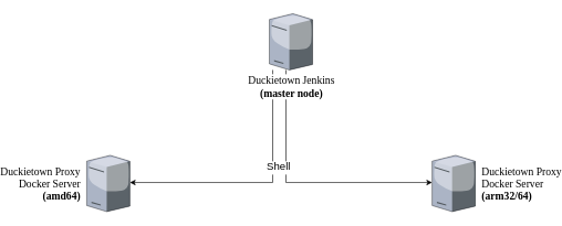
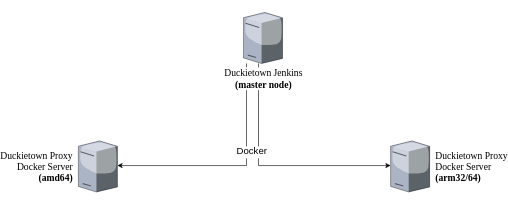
  <mxCell id="0" />
  <mxCell id="1" parent="0" />
  <mxCell id="2" value="&amp;nbsp; Duckietown Proxy&lt;br style=&quot;font-size: 16px&quot;&gt;&amp;nbsp; Docker Server&lt;br&gt;&lt;b&gt;&amp;nbsp; (arm32/64)&lt;/b&gt;" style="verticalLabelPosition=middle;aspect=fixed;html=1;verticalAlign=middle;strokeColor=none;shape=mxgraph.citrix.tower_server;rounded=0;shadow=0;comic=0;fontFamily=Verdana;fontSize=16;labelPosition=right;align=left;" parent="1" vertex="1"><mxGeometry x="540" y="234" width="65" height="85" as="geometry" /></mxCell>
  <mxCell id="3" value="Duckietown Proxy&amp;nbsp;&amp;nbsp;&lt;br style=&quot;font-size: 16px&quot;&gt;Docker Server&amp;nbsp;&amp;nbsp;&lt;br&gt;&lt;b&gt;(amd64)&amp;nbsp;&amp;nbsp;&lt;/b&gt;" style="verticalLabelPosition=middle;aspect=fixed;html=1;verticalAlign=middle;strokeColor=none;shape=mxgraph.citrix.tower_server;rounded=0;shadow=0;comic=0;fontFamily=Verdana;fontSize=16;labelPosition=left;align=right;spacingLeft=6;" parent="1" vertex="1"><mxGeometry x="20" y="234" width="65" height="85" as="geometry" /></mxCell>
  <mxCell id="4" style="edgeStyle=orthogonalEdgeStyle;rounded=0;orthogonalLoop=1;jettySize=auto;html=1;fontSize=16;fontColor=#000000;" parent="1" source="6" target="2" edge="1"><mxGeometry relative="1" as="geometry"><Array as="points"><mxPoint x="320" y="275" /></Array></mxGeometry></mxCell>
  <mxCell id="5" style="edgeStyle=orthogonalEdgeStyle;rounded=0;orthogonalLoop=1;jettySize=auto;html=1;fontSize=16;fontColor=#000000;" parent="1" source="6" target="3" edge="1"><mxGeometry relative="1" as="geometry"><mxPoint x="130" y="125" as="targetPoint" /><Array as="points"><mxPoint x="300" y="275" /></Array></mxGeometry></mxCell>
  <mxCell id="6" value="Duckietown Jenkins&lt;br&gt;&lt;b&gt;(master node)&lt;/b&gt;&lt;br&gt;" style="verticalLabelPosition=bottom;aspect=fixed;html=1;verticalAlign=top;strokeColor=none;shape=mxgraph.citrix.tower_server;rounded=0;shadow=0;comic=0;fontFamily=Verdana;fontSize=16;labelBackgroundColor=#ffffff;" parent="1" vertex="1"><mxGeometry x="295" y="20" width="65" height="85" as="geometry" /></mxCell>
- <mxCell id="7" value="Shell" style="shape=image;imageAspect=0;aspect=fixed;verticalLabelPosition=bottom;verticalAlign=top;labelBackgroundColor=#ffffff;fillColor=#666666;fontSize=16;image=https://www.duckietown.org/wp-content/uploads/2018/05/duckie2-300x270.png;fontColor=#000000;imageBackground=none;imageBorder=none;strokeWidth=5;" parent="1" vertex="1"><mxGeometry x="274.26" y="172" width="70" height="63" as="geometry" /></mxCell>
+ <mxCell id="7" value="Docker" style="shape=image;imageAspect=0;aspect=fixed;verticalLabelPosition=bottom;verticalAlign=top;labelBackgroundColor=#ffffff;fillColor=#666666;fontSize=16;image=https://www.duckietown.org/wp-content/uploads/2018/05/duckie2-300x270.png;fontColor=#000000;imageBackground=none;imageBorder=none;strokeWidth=5;" parent="1" vertex="1"><mxGeometry x="274.26" y="172" width="70" height="63" as="geometry" /></mxCell>
